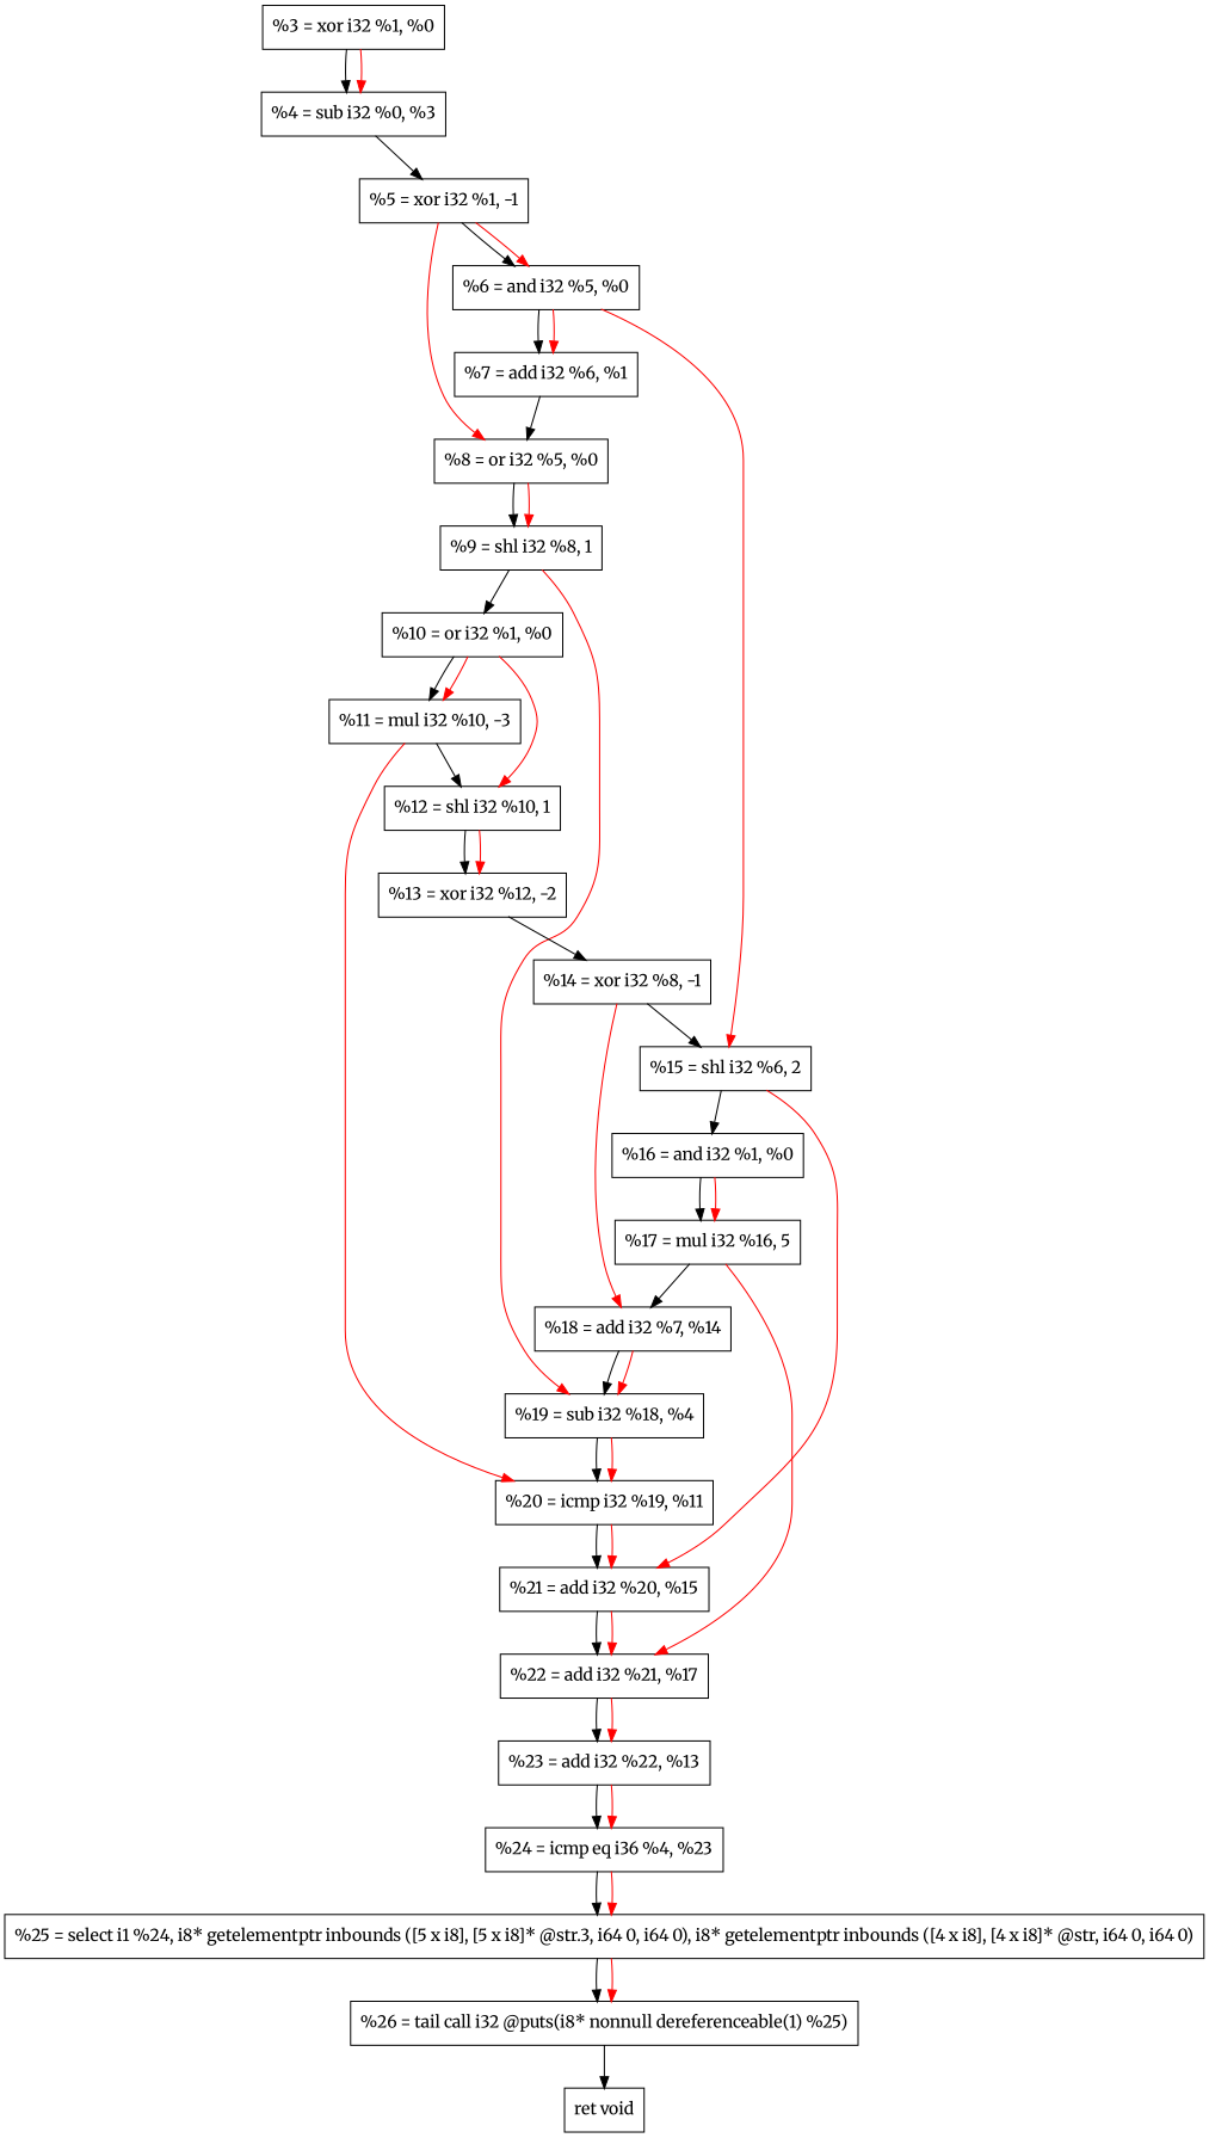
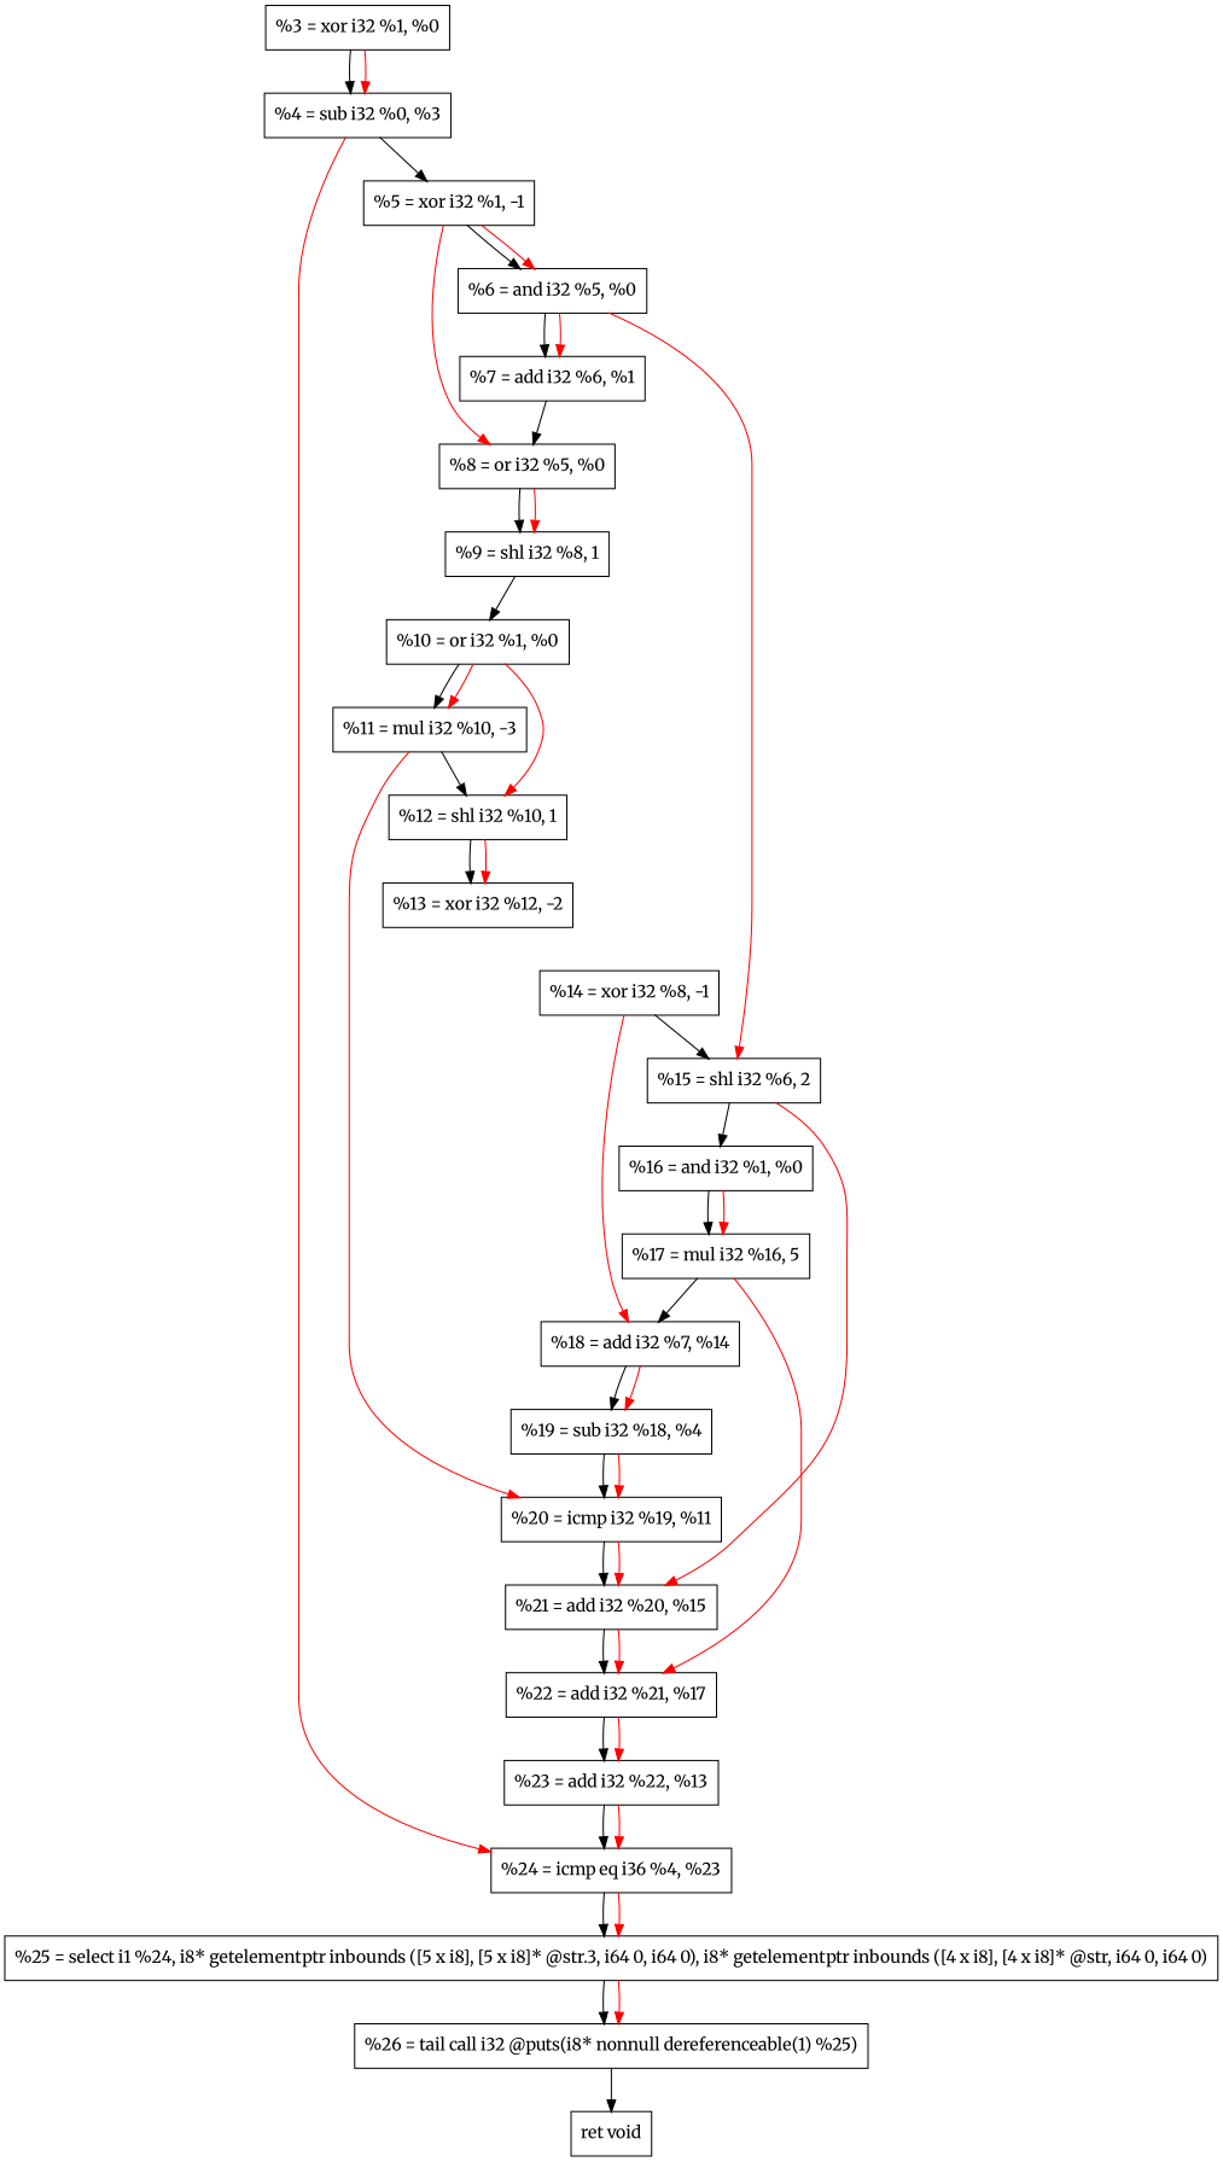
  digraph {
    fontname=Merriweather
    node [fontname=Merriweather shape=record]
    edge [fontname=Merriweather]
    n1 [label="  %3 = xor i32 %1, %0"]
    n2 [label="  %4 = sub i32 %0, %3"]
    n3 [label="  %5 = xor i32 %1, -1"]
    n4 [label="%24 = icmp eq i36 %4, %23"]
    n5 [label="  %6 = and i32 %5, %0"]
    n6 [label="  %8 = or i32 %5, %0"]
    n7 [label="  %25 = select i1 %24, i8* getelementptr inbounds ([5 x i8], [5 x i8]* @str.3, i64 0, i64 0), i8* getelementptr inbounds ([4 x i8], [4 x i8]* @str, i64 0, i64 0)"]
    n8 [label="  %7 = add i32 %6, %1"]
    n9 [label="  %15 = shl i32 %6, 2"]
    n10 [label="  %9 = shl i32 %8, 1"]
    n11 [label="  %16 = and i32 %1, %0"]
    n12 [label="  %21 = add i32 %20, %15"]
    n13 [label="  %18 = add i32 %7, %14"]
    n14 [label="%19 = sub i32 %18, %4"]
    n15 [label="  %10 = or i32 %1, %0"]
    n16 [label="  %14 = xor i32 %8, -1"]
    n17 [label="  %11 = mul i32 %10, -3"]
    n18 [label="  %12 = shl i32 %10, 1"]
    n19 [label="%20 = icmp i32 %19, %11"]
    n20 [label="  %13 = xor i32 %12, -2"]
    n21 [label="  %23 = add i32 %22, %13"]
    n22 [label="  %17 = mul i32 %16, 5"]
    n23 [label="  %22 = add i32 %21, %17"]
    n24 [label="  %26 = tail call i32 @puts(i8* nonnull dereferenceable(1) %25)"]
    n25 [label="  ret void"]
    n1 -> n2
    n1 -> n2 [color=red]
    n2 -> n3
+   n2 -> n4 [color=red]
    n3 -> n5
    n3 -> n5 [color=red]
    n3 -> n6 [color=red]
    n4 -> n7
    n4 -> n7 [color=red]
    n5 -> n8
    n5 -> n8 [color=red]
    n5 -> n9 [color=red]
    n6 -> n10
    n6 -> n10 [color=red]
    n7 -> n24
    n7 -> n24 [color=red]
    n8 -> n6
    n9 -> n11
    n9 -> n12 [color=red]
-   n10 -> n14 [color=red]
    n10 -> n15
    n11 -> n22
    n11 -> n22 [color=red]
    n12 -> n23
    n12 -> n23 [color=red]
    n13 -> n14
    n13 -> n14 [color=red]
    n14 -> n19
    n14 -> n19 [color=red]
    n15 -> n17
    n15 -> n17 [color=red]
    n15 -> n18 [color=red]
    n16 -> n9
    n16 -> n13 [color=red]
    n17 -> n18
    n17 -> n19 [color=red]
    n18 -> n20
    n18 -> n20 [color=red]
    n19 -> n12
    n19 -> n12 [color=red]
-   n20 -> n16
    n21 -> n4
    n21 -> n4 [color=red]
    n22 -> n13
    n22 -> n23 [color=red]
    n23 -> n21
    n23 -> n21 [color=red]
    n24 -> n25
  }
